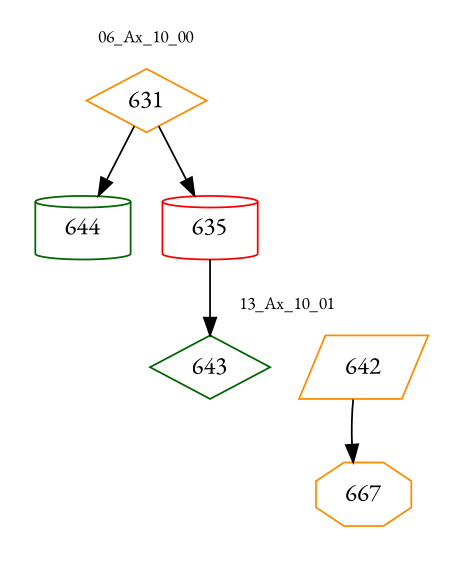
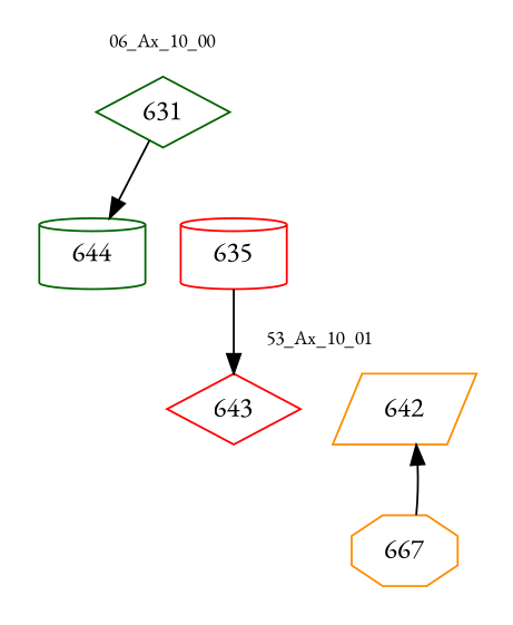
  digraph {
    fontname="EB Garamond"
    node [color=darkgreen fontname="EB Garamond" shape=diamond]
    edge [color=black fontname="EB Garamond"]
-   n1 [color=darkorange label=631]
+   n1 [label=631]
    n2 [label=644 shape=cylinder]
    n3 [color=red label=635 shape=cylinder]
    n4 [color=darkorange label=642 shape=parallelogram]
-   n5 [label=643]
+   n5 [color=red label=643]
    n6 [color=darkorange label=667 shape=octagon]
    subgraph cluster_1 {
      color=white
      fontsize=10
      label="06_Ax_10_00"
      n1
      n2
      n3
    }
    subgraph cluster_2 {
      color=white
      fontsize=10
-     label="13_Ax_10_01"
+     label="53_Ax_10_01"
      n4
      n5
      n6
    }
    n1 -> n2
-   n1 -> n3
    n3 -> n5
-   n4 -> n6
+   n6 -> n4
  }
